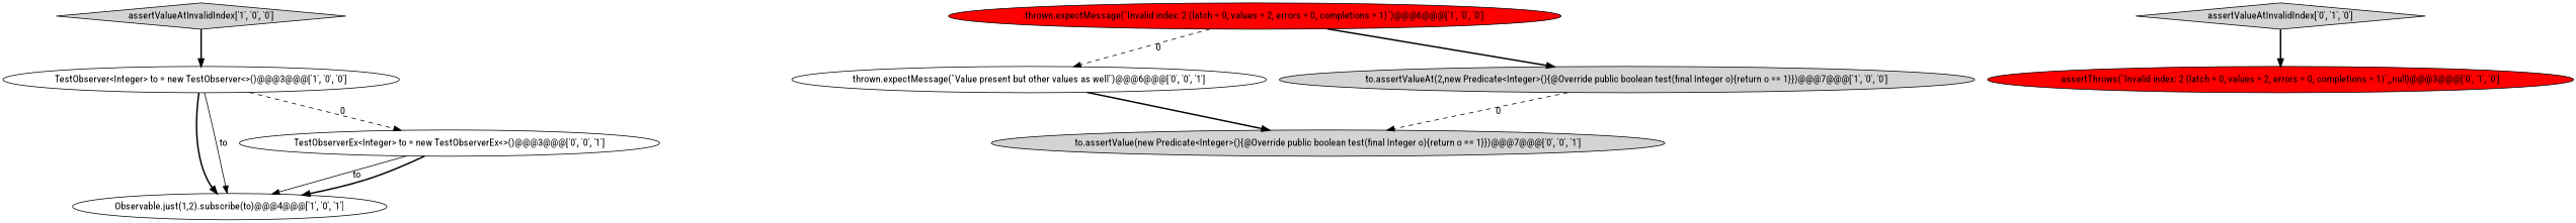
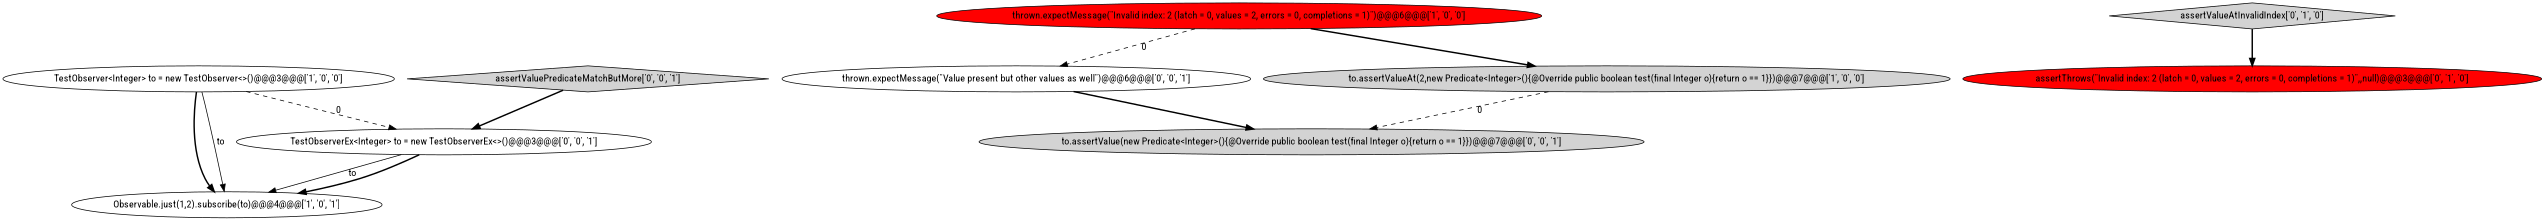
  digraph {
    fontname="Roboto Condensed"
    node [fillcolor=lightgray fontname="Roboto Condensed" shape=ellipse style=filled]
    edge [fontname="Roboto Condensed" style=bold]
    n1 [fillcolor=white label="TestObserverEx<Integer> to = new TestObserverEx<>()@@@3@@@['0', '0', '1']"]
    n2 [fillcolor=white label="Observable.just(1,2).subscribe(to)@@@4@@@['1', '0', '1']"]
    n3 [fillcolor=white label="TestObserver<Integer> to = new TestObserver<>()@@@3@@@['1', '0', '0']"]
    n4 [fillcolor=red label="thrown.expectMessage(\"Invalid index: 2 (latch = 0, values = 2, errors = 0, completions = 1)\")@@@6@@@['1', '0', '0']"]
    n5 [fillcolor=white label="thrown.expectMessage(\"Value present but other values as well\")@@@6@@@['0', '0', '1']"]
    n6 [label="to.assertValueAt(2,new Predicate<Integer>(){@Override public boolean test(final Integer o){return o == 1}})@@@7@@@['1', '0', '0']"]
    n7 [label="to.assertValue(new Predicate<Integer>(){@Override public boolean test(final Integer o){return o == 1}})@@@7@@@['0', '0', '1']"]
-   n9 [label="assertValueAtInvalidIndex['1', '0', '0']" shape=diamond]
+   n8 [label="assertValuePredicateMatchButMore['0', '0', '1']" shape=diamond]
    n10 [label="assertValueAtInvalidIndex['0', '1', '0']" shape=diamond]
    n11 [fillcolor=red label="assertThrows(\"Invalid index: 2 (latch = 0, values = 2, errors = 0, completions = 1)\",,null)@@@3@@@['0', '1', '0']"]
    n1 -> n2 [label=to style=solid]
    n1 -> n2
    n3 -> n1 [label=0 style=dashed]
    n3 -> n2
    n3 -> n2 [label=to style=solid]
    n4 -> n5 [label=0 style=dashed]
    n4 -> n6
    n5 -> n7
    n6 -> n7 [label=0 style=dashed]
-   n9 -> n3
+   n8 -> n1
    n10 -> n11
  }
